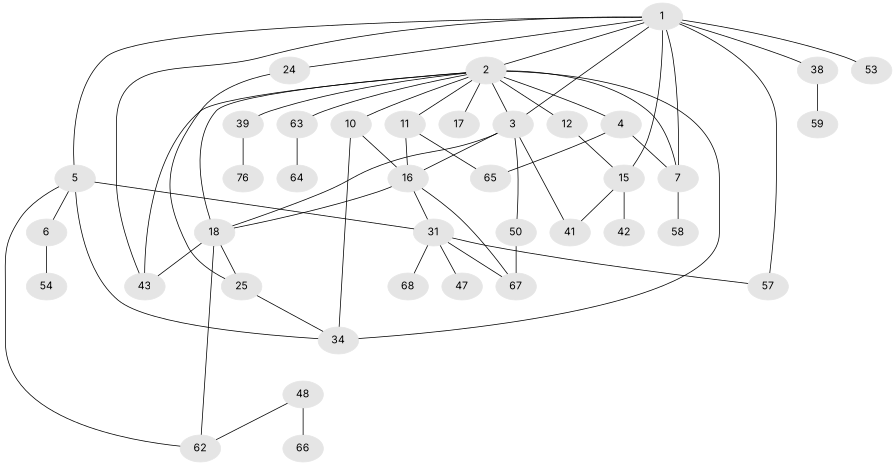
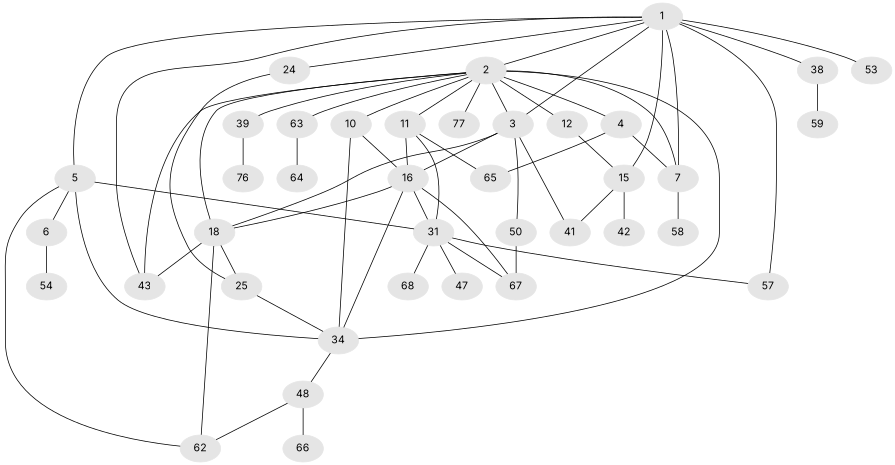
  graph {
    fontname=Inter
    node [color=gray90 fontname=Inter style=filled]
    edge [fontname=Inter]
    1 [super="+32+13"]
    2 [super="+9+8"]
    3 [super="+29"]
    5 [super="+46+30"]
    7 [super="+14+44"]
    15 [super="+22+19"]
    24
    38
    43
    53
    57 [super="+60"]
    4
    10 [super="+51+20"]
    11
    12 [super="+36"]
-   17
+   17 [label=77]
    18 [super="+69+21+23"]
    34 [super="+45"]
    39
    63 [super="+77"]
    16 [super="+33"]
    41
    50
    6
    31 [super="+35"]
    62
    58
    42
    25 [super="+72"]
    59
    65
    48 [super="+61+52"]
    n33 [label=76]
    64
    67
    54
    47 [super="+71"]
    68
    66
    1 -- 2
    1 -- 3
    1 -- 5
    1 -- 7
    1 -- 15 [weight=2]
    1 -- 24
    1 -- 38
    1 -- 43
    1 -- 53
    1 -- 57
    2 -- 3 [weight=2]
    2 -- 7
    2 -- 43
    2 -- 4
    2 -- 10
    2 -- 11 [weight=2]
    2 -- 12 [weight=2]
    2 -- 17
    2 -- 18 [weight=2]
    2 -- 34 [weight=2]
    2 -- 39
    2 -- 63
    3 -- 18
    3 -- 16
    3 -- 41
    3 -- 50
    5 -- 34
    5 -- 6
    5 -- 31
    5 -- 62
    7 -- 58
    15 -- 41
    15 -- 42
    24 -- 25
    38 -- 59
    4 -- 7
    4 -- 65
    10 -- 34
    10 -- 16
    11 -- 16
+   11 -- 31
    11 -- 65
    12 -- 15
    18 -- 43
    18 -- 62
    18 -- 25
+   34 -- 48
    39 -- n33
    63 -- 64
    16 -- 18
+   16 -- 34
    16 -- 31
    16 -- 67
    50 -- 67
    6 -- 54
    31 -- 57
    31 -- 67
    31 -- 47
    31 -- 68
    25 -- 34
    48 -- 62
    48 -- 66
  }
